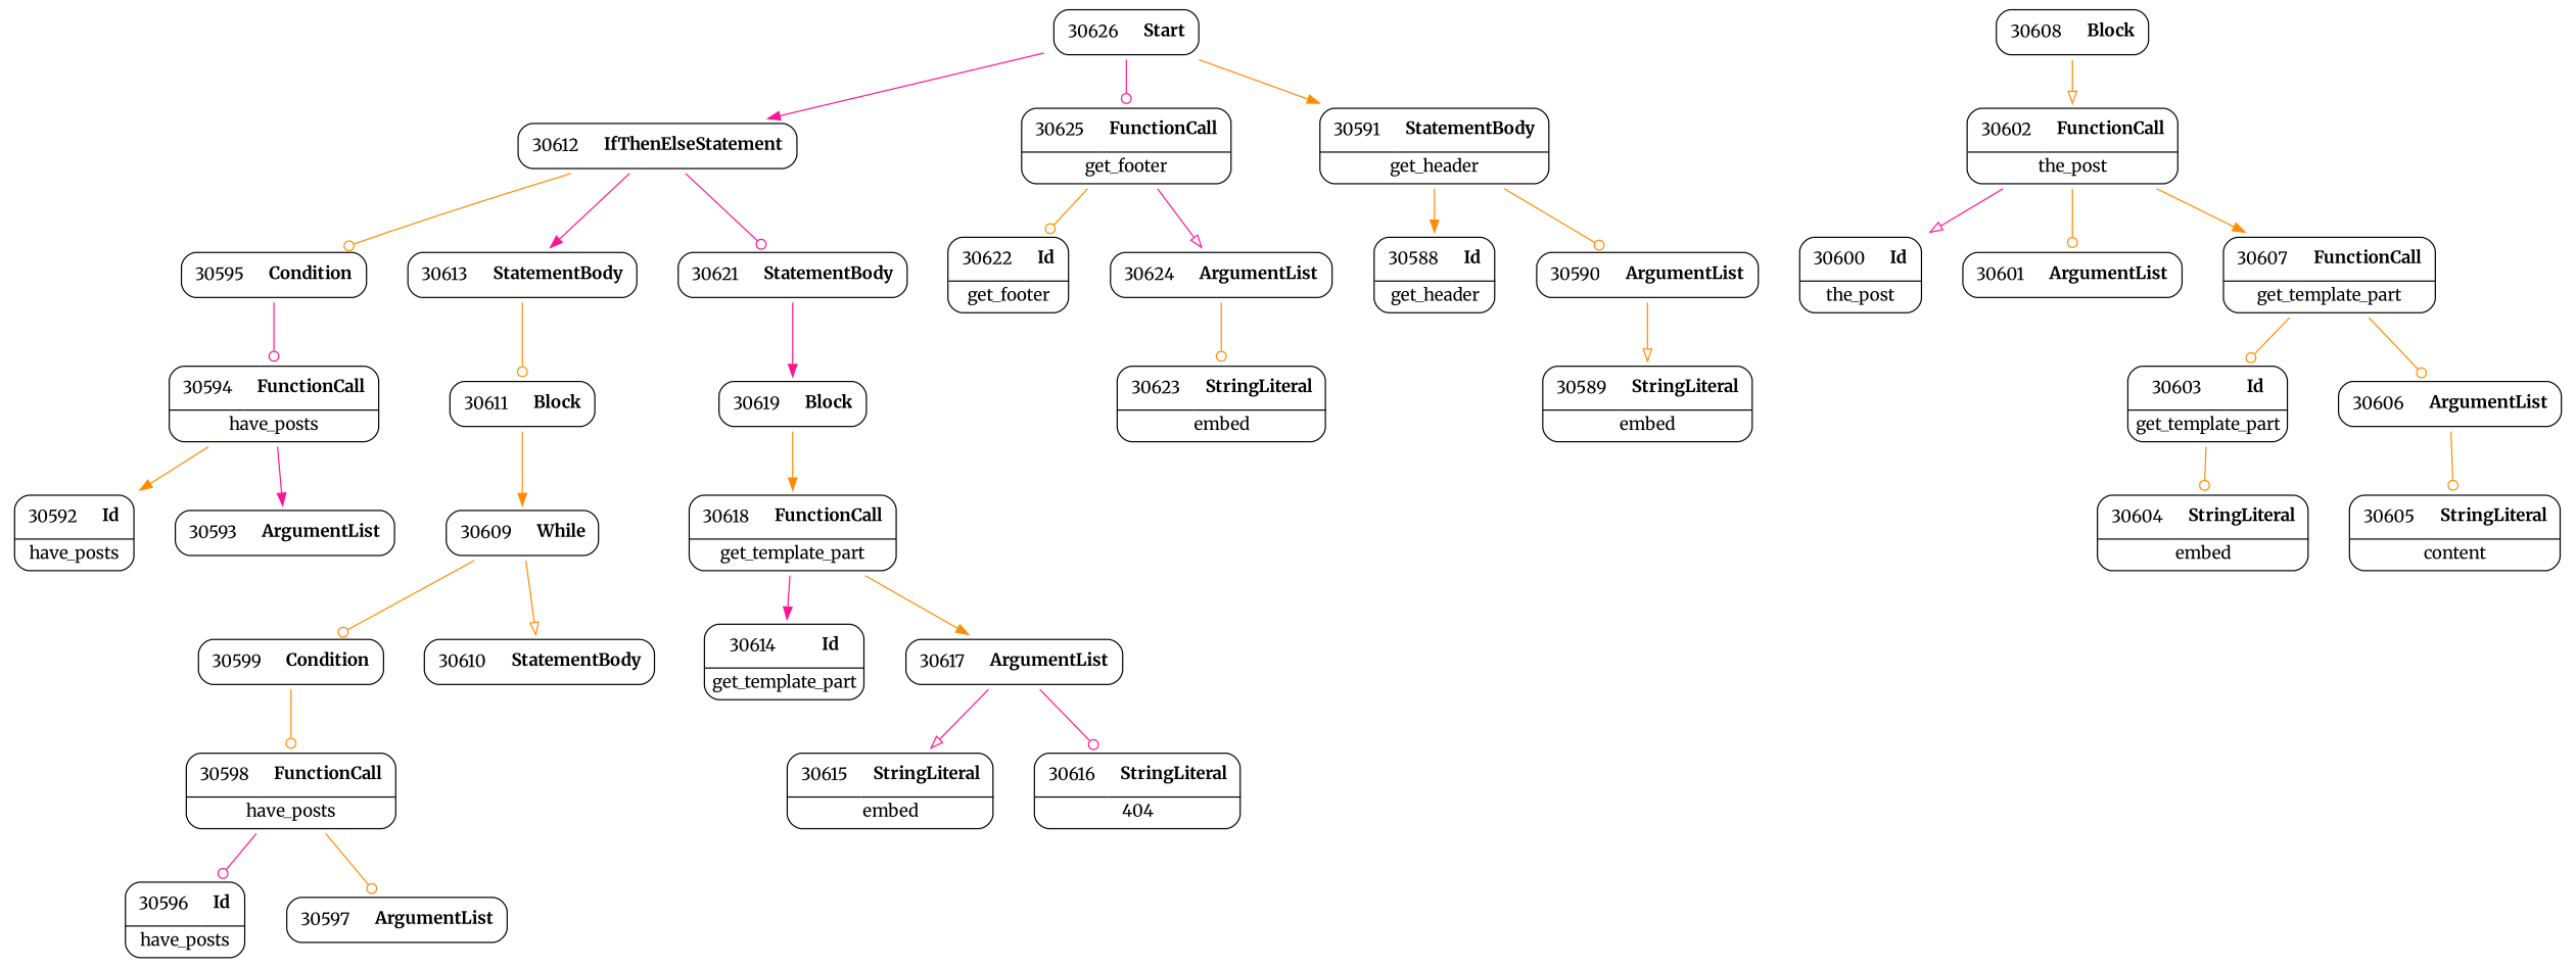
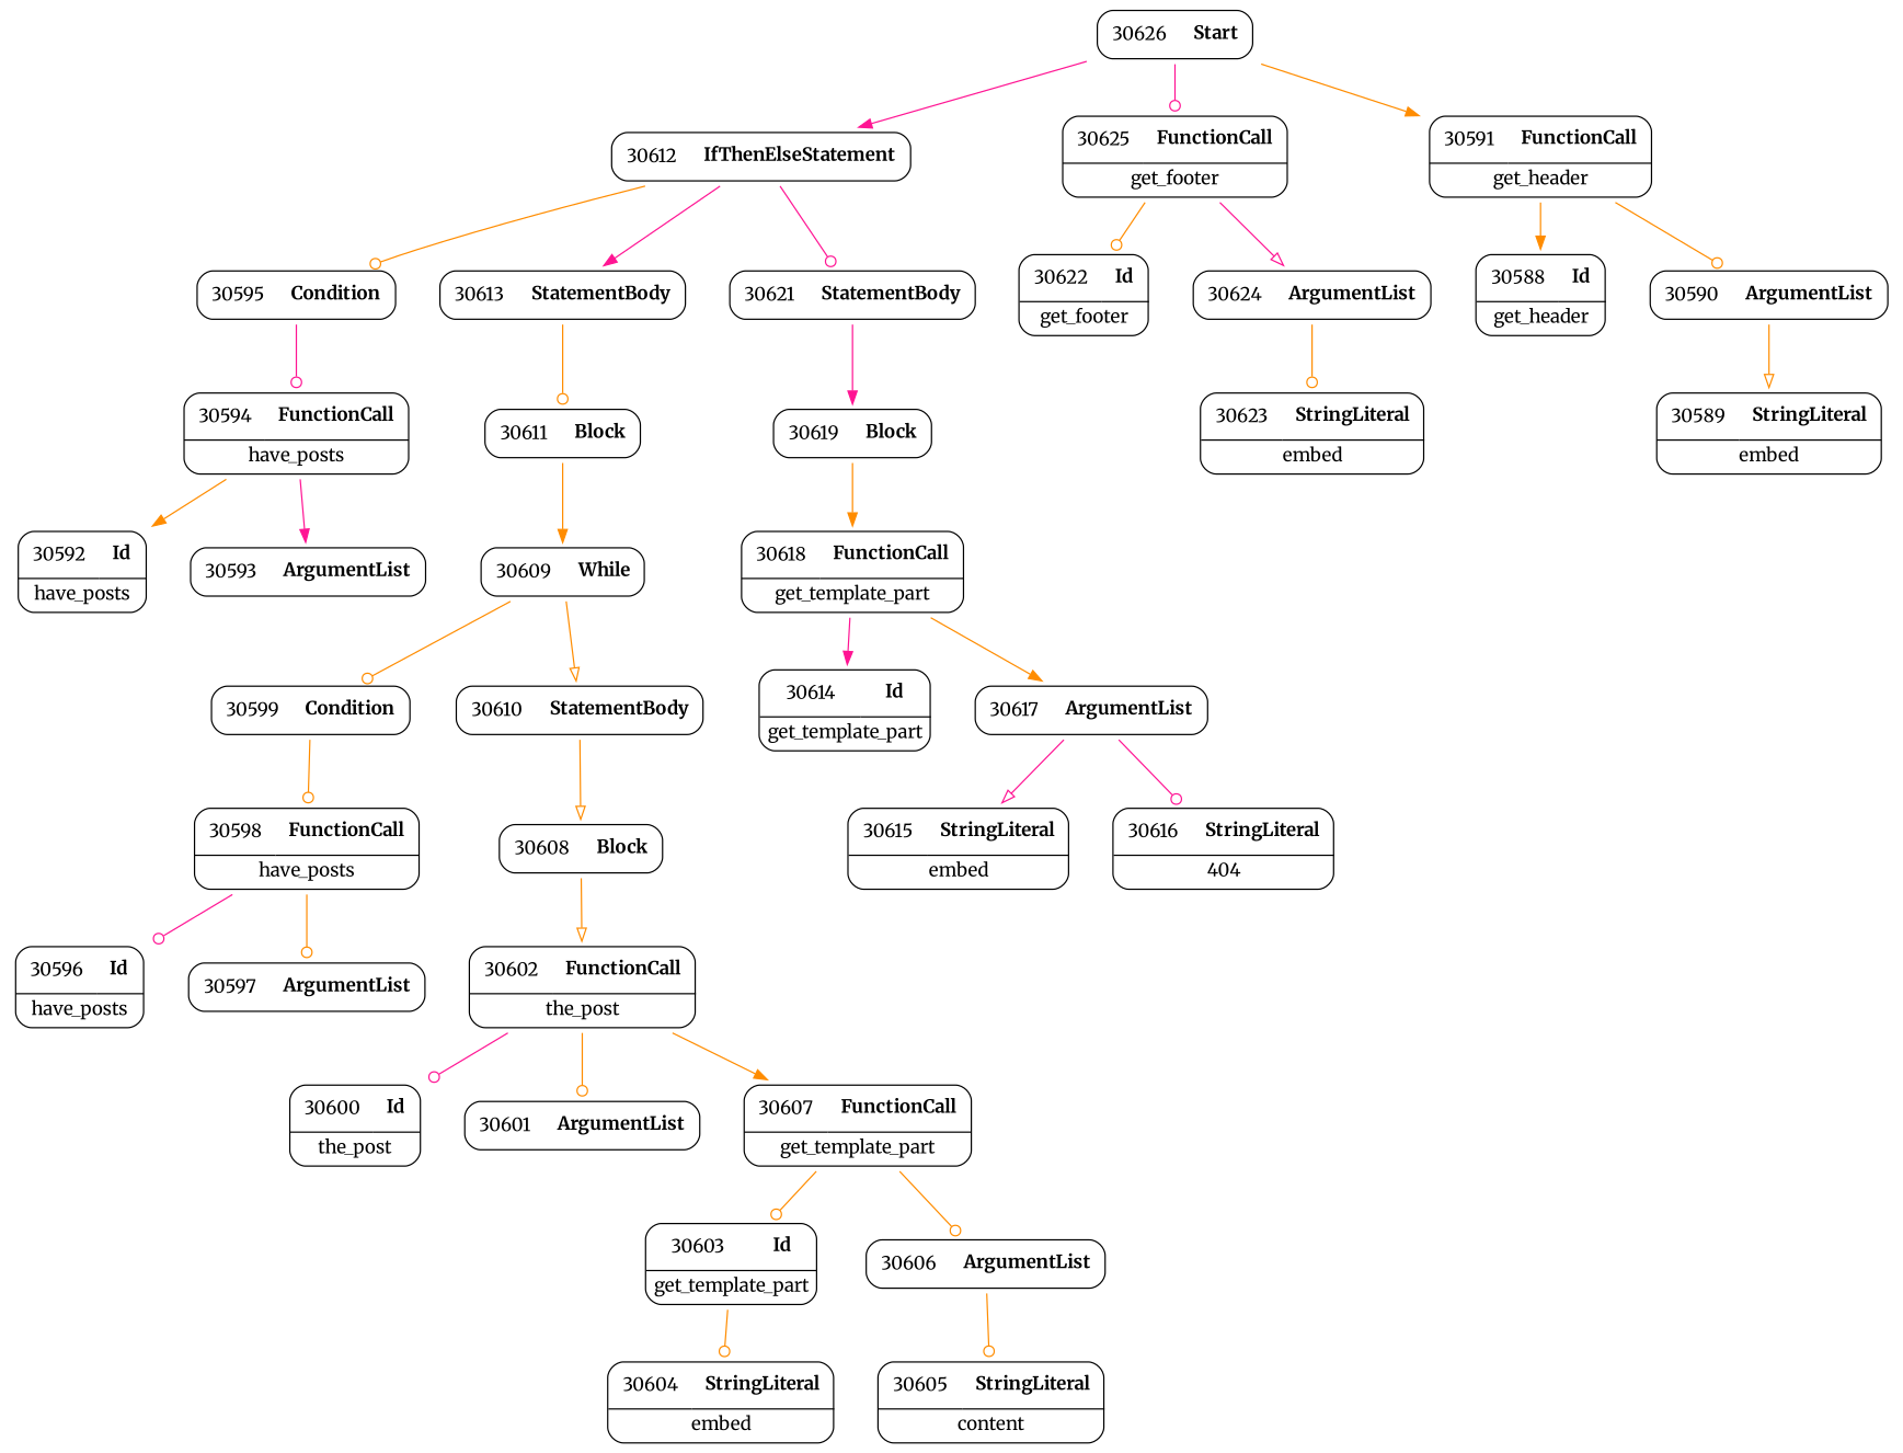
  digraph {
    fontname=Merriweather
    node [fontname=Merriweather shape=none]
    edge [arrowhead=odot color=darkorange fontname=Merriweather weight=2]
    n1 [label=<<TABLE border='1' cellspacing='0' cellpadding='10' style='rounded' ><TR><TD border='0'>30592</TD><TD border='0'><B>Id</B></TD></TR><HR/><TR><TD border='0' cellpadding='5' colspan='2'>have_posts</TD></TR></TABLE>>]
    n2 [label=<<TABLE border='1' cellspacing='0' cellpadding='10' style='rounded' ><TR><TD border='0'>30593</TD><TD border='0'><B>ArgumentList</B></TD></TR></TABLE>>]
    n3 [label=<<TABLE border='1' cellspacing='0' cellpadding='10' style='rounded' ><TR><TD border='0'>30594</TD><TD border='0'><B>FunctionCall</B></TD></TR><HR/><TR><TD border='0' cellpadding='5' colspan='2'>have_posts</TD></TR></TABLE>>]
    n4 [label=<<TABLE border='1' cellspacing='0' cellpadding='10' style='rounded' ><TR><TD border='0'>30595</TD><TD border='0'><B>Condition</B></TD></TR></TABLE>>]
    n5 [label=<<TABLE border='1' cellspacing='0' cellpadding='10' style='rounded' ><TR><TD border='0'>30596</TD><TD border='0'><B>Id</B></TD></TR><HR/><TR><TD border='0' cellpadding='5' colspan='2'>have_posts</TD></TR></TABLE>>]
    n6 [label=<<TABLE border='1' cellspacing='0' cellpadding='10' style='rounded' ><TR><TD border='0'>30597</TD><TD border='0'><B>ArgumentList</B></TD></TR></TABLE>>]
    n7 [label=<<TABLE border='1' cellspacing='0' cellpadding='10' style='rounded' ><TR><TD border='0'>30598</TD><TD border='0'><B>FunctionCall</B></TD></TR><HR/><TR><TD border='0' cellpadding='5' colspan='2'>have_posts</TD></TR></TABLE>>]
    n8 [label=<<TABLE border='1' cellspacing='0' cellpadding='10' style='rounded' ><TR><TD border='0'>30599</TD><TD border='0'><B>Condition</B></TD></TR></TABLE>>]
    n9 [label=<<TABLE border='1' cellspacing='0' cellpadding='10' style='rounded' ><TR><TD border='0'>30600</TD><TD border='0'><B>Id</B></TD></TR><HR/><TR><TD border='0' cellpadding='5' colspan='2'>the_post</TD></TR></TABLE>>]
    n10 [label=<<TABLE border='1' cellspacing='0' cellpadding='10' style='rounded' ><TR><TD border='0'>30601</TD><TD border='0'><B>ArgumentList</B></TD></TR></TABLE>>]
    n11 [label=<<TABLE border='1' cellspacing='0' cellpadding='10' style='rounded' ><TR><TD border='0'>30602</TD><TD border='0'><B>FunctionCall</B></TD></TR><HR/><TR><TD border='0' cellpadding='5' colspan='2'>the_post</TD></TR></TABLE>>]
    n12 [label=<<TABLE border='1' cellspacing='0' cellpadding='10' style='rounded' ><TR><TD border='0'>30607</TD><TD border='0'><B>FunctionCall</B></TD></TR><HR/><TR><TD border='0' cellpadding='5' colspan='2'>get_template_part</TD></TR></TABLE>>]
    n13 [label=<<TABLE border='1' cellspacing='0' cellpadding='10' style='rounded' ><TR><TD border='0'>30603</TD><TD border='0'><B>Id</B></TD></TR><HR/><TR><TD border='0' cellpadding='5' colspan='2'>get_template_part</TD></TR></TABLE>>]
    n14 [label=<<TABLE border='1' cellspacing='0' cellpadding='10' style='rounded' ><TR><TD border='0'>30604</TD><TD border='0'><B>StringLiteral</B></TD></TR><HR/><TR><TD border='0' cellpadding='5' colspan='2'>embed</TD></TR></TABLE>>]
    n15 [label=<<TABLE border='1' cellspacing='0' cellpadding='10' style='rounded' ><TR><TD border='0'>30605</TD><TD border='0'><B>StringLiteral</B></TD></TR><HR/><TR><TD border='0' cellpadding='5' colspan='2'>content</TD></TR></TABLE>>]
    n16 [label=<<TABLE border='1' cellspacing='0' cellpadding='10' style='rounded' ><TR><TD border='0'>30606</TD><TD border='0'><B>ArgumentList</B></TD></TR></TABLE>>]
    n17 [label=<<TABLE border='1' cellspacing='0' cellpadding='10' style='rounded' ><TR><TD border='0'>30608</TD><TD border='0'><B>Block</B></TD></TR></TABLE>>]
    n18 [label=<<TABLE border='1' cellspacing='0' cellpadding='10' style='rounded' ><TR><TD border='0'>30609</TD><TD border='0'><B>While</B></TD></TR></TABLE>>]
    n19 [label=<<TABLE border='1' cellspacing='0' cellpadding='10' style='rounded' ><TR><TD border='0'>30610</TD><TD border='0'><B>StatementBody</B></TD></TR></TABLE>>]
    n20 [label=<<TABLE border='1' cellspacing='0' cellpadding='10' style='rounded' ><TR><TD border='0'>30611</TD><TD border='0'><B>Block</B></TD></TR></TABLE>>]
    n21 [label=<<TABLE border='1' cellspacing='0' cellpadding='10' style='rounded' ><TR><TD border='0'>30612</TD><TD border='0'><B>IfThenElseStatement</B></TD></TR></TABLE>>]
    n22 [label=<<TABLE border='1' cellspacing='0' cellpadding='10' style='rounded' ><TR><TD border='0'>30613</TD><TD border='0'><B>StatementBody</B></TD></TR></TABLE>>]
    n23 [label=<<TABLE border='1' cellspacing='0' cellpadding='10' style='rounded' ><TR><TD border='0'>30621</TD><TD border='0'><B>StatementBody</B></TD></TR></TABLE>>]
    n24 [label=<<TABLE border='1' cellspacing='0' cellpadding='10' style='rounded' ><TR><TD border='0'>30619</TD><TD border='0'><B>Block</B></TD></TR></TABLE>>]
    n25 [label=<<TABLE border='1' cellspacing='0' cellpadding='10' style='rounded' ><TR><TD border='0'>30618</TD><TD border='0'><B>FunctionCall</B></TD></TR><HR/><TR><TD border='0' cellpadding='5' colspan='2'>get_template_part</TD></TR></TABLE>>]
    n26 [label=<<TABLE border='1' cellspacing='0' cellpadding='10' style='rounded' ><TR><TD border='0'>30614</TD><TD border='0'><B>Id</B></TD></TR><HR/><TR><TD border='0' cellpadding='5' colspan='2'>get_template_part</TD></TR></TABLE>>]
    n27 [label=<<TABLE border='1' cellspacing='0' cellpadding='10' style='rounded' ><TR><TD border='0'>30615</TD><TD border='0'><B>StringLiteral</B></TD></TR><HR/><TR><TD border='0' cellpadding='5' colspan='2'>embed</TD></TR></TABLE>>]
    n28 [label=<<TABLE border='1' cellspacing='0' cellpadding='10' style='rounded' ><TR><TD border='0'>30616</TD><TD border='0'><B>StringLiteral</B></TD></TR><HR/><TR><TD border='0' cellpadding='5' colspan='2'>404</TD></TR></TABLE>>]
    n29 [label=<<TABLE border='1' cellspacing='0' cellpadding='10' style='rounded' ><TR><TD border='0'>30617</TD><TD border='0'><B>ArgumentList</B></TD></TR></TABLE>>]
    n30 [label=<<TABLE border='1' cellspacing='0' cellpadding='10' style='rounded' ><TR><TD border='0'>30622</TD><TD border='0'><B>Id</B></TD></TR><HR/><TR><TD border='0' cellpadding='5' colspan='2'>get_footer</TD></TR></TABLE>>]
    n31 [label=<<TABLE border='1' cellspacing='0' cellpadding='10' style='rounded' ><TR><TD border='0'>30623</TD><TD border='0'><B>StringLiteral</B></TD></TR><HR/><TR><TD border='0' cellpadding='5' colspan='2'>embed</TD></TR></TABLE>>]
    n32 [label=<<TABLE border='1' cellspacing='0' cellpadding='10' style='rounded' ><TR><TD border='0'>30624</TD><TD border='0'><B>ArgumentList</B></TD></TR></TABLE>>]
    n33 [label=<<TABLE border='1' cellspacing='0' cellpadding='10' style='rounded' ><TR><TD border='0'>30625</TD><TD border='0'><B>FunctionCall</B></TD></TR><HR/><TR><TD border='0' cellpadding='5' colspan='2'>get_footer</TD></TR></TABLE>>]
    n34 [label=<<TABLE border='1' cellspacing='0' cellpadding='10' style='rounded' ><TR><TD border='0'>30626</TD><TD border='0'><B>Start</B></TD></TR></TABLE>>]
-   n35 [label=<<TABLE border='1' cellspacing='0' cellpadding='10' style='rounded' ><TR><TD border='0'>30591</TD><TD border='0'><B>StatementBody</B></TD></TR><HR/><TR><TD border='0' cellpadding='5' colspan='2'>get_header</TD></TR></TABLE>>]
+   n35 [label=<<TABLE border='1' cellspacing='0' cellpadding='10' style='rounded' ><TR><TD border='0'>30591</TD><TD border='0'><B>FunctionCall</B></TD></TR><HR/><TR><TD border='0' cellpadding='5' colspan='2'>get_header</TD></TR></TABLE>>]
    n36 [label=<<TABLE border='1' cellspacing='0' cellpadding='10' style='rounded' ><TR><TD border='0'>30588</TD><TD border='0'><B>Id</B></TD></TR><HR/><TR><TD border='0' cellpadding='5' colspan='2'>get_header</TD></TR></TABLE>>]
    n37 [label=<<TABLE border='1' cellspacing='0' cellpadding='10' style='rounded' ><TR><TD border='0'>30590</TD><TD border='0'><B>ArgumentList</B></TD></TR></TABLE>>]
    n38 [label=<<TABLE border='1' cellspacing='0' cellpadding='10' style='rounded' ><TR><TD border='0'>30589</TD><TD border='0'><B>StringLiteral</B></TD></TR><HR/><TR><TD border='0' cellpadding='5' colspan='2'>embed</TD></TR></TABLE>>]
    n3 -> n1 [arrowhead=normal]
    n3 -> n2 [arrowhead=normal color=deeppink]
    n4 -> n3 [color=deeppink]
    n7 -> n5 [color=deeppink]
    n7 -> n6
    n8 -> n7
-   n11 -> n9 [arrowhead=onormal color=deeppink]
+   n11 -> n9 [color=deeppink]
    n11 -> n10
    n11 -> n12 [arrowhead=normal]
    n12 -> n13
    n12 -> n16
    n13 -> n14
    n16 -> n15
    n17 -> n11 [arrowhead=onormal]
    n18 -> n8
    n18 -> n19 [arrowhead=onormal]
+   n19 -> n17 [arrowhead=onormal]
    n20 -> n18 [arrowhead=normal]
    n21 -> n4
    n21 -> n22 [arrowhead=normal color=deeppink]
    n21 -> n23 [color=deeppink]
    n22 -> n20
    n23 -> n24 [arrowhead=normal color=deeppink]
    n24 -> n25 [arrowhead=normal]
    n25 -> n26 [arrowhead=normal color=deeppink]
    n25 -> n29 [arrowhead=normal]
    n29 -> n27 [arrowhead=onormal color=deeppink]
    n29 -> n28 [color=deeppink]
    n32 -> n31
    n33 -> n30
    n33 -> n32 [arrowhead=onormal color=deeppink]
    n34 -> n21 [arrowhead=normal color=deeppink]
    n34 -> n33 [color=deeppink]
    n34 -> n35 [arrowhead=normal]
    n35 -> n36 [arrowhead=normal]
    n35 -> n37
    n37 -> n38 [arrowhead=onormal]
  }
